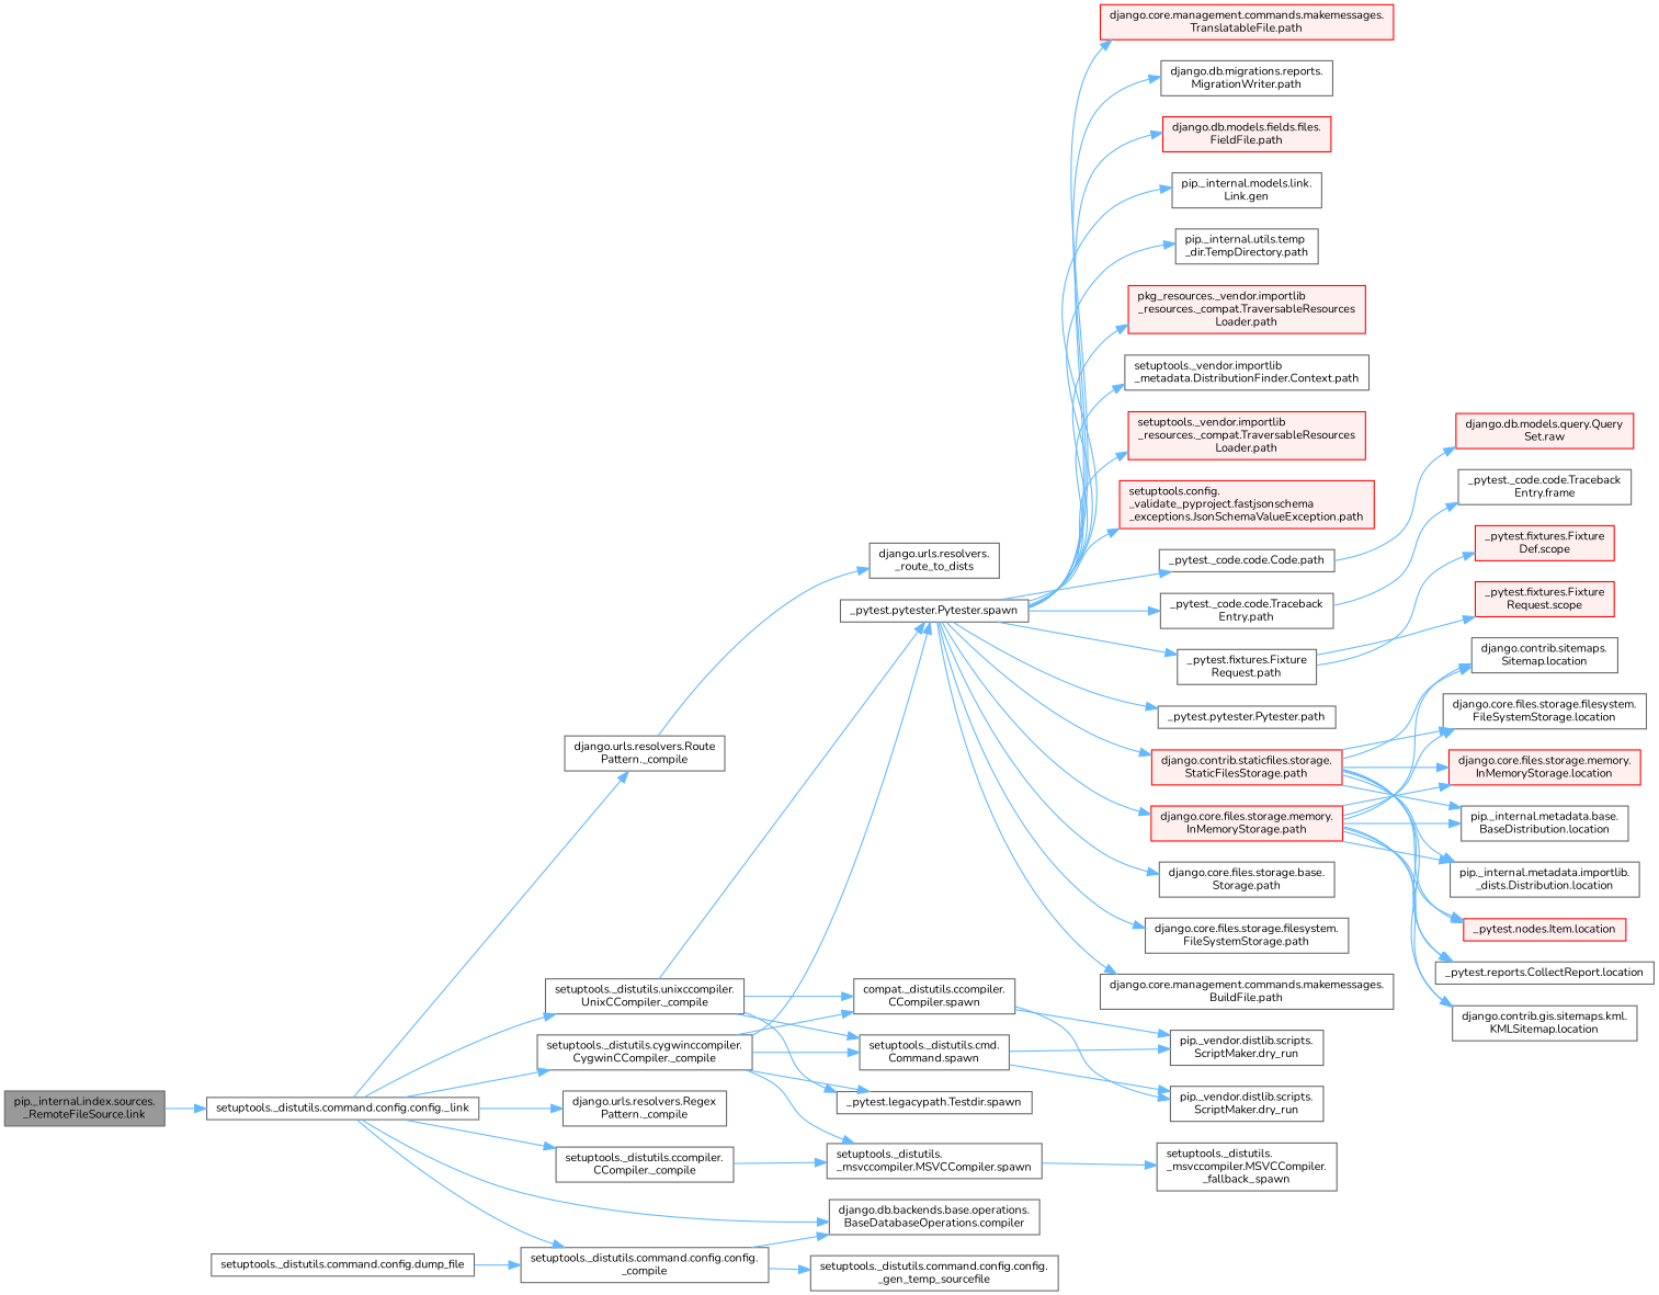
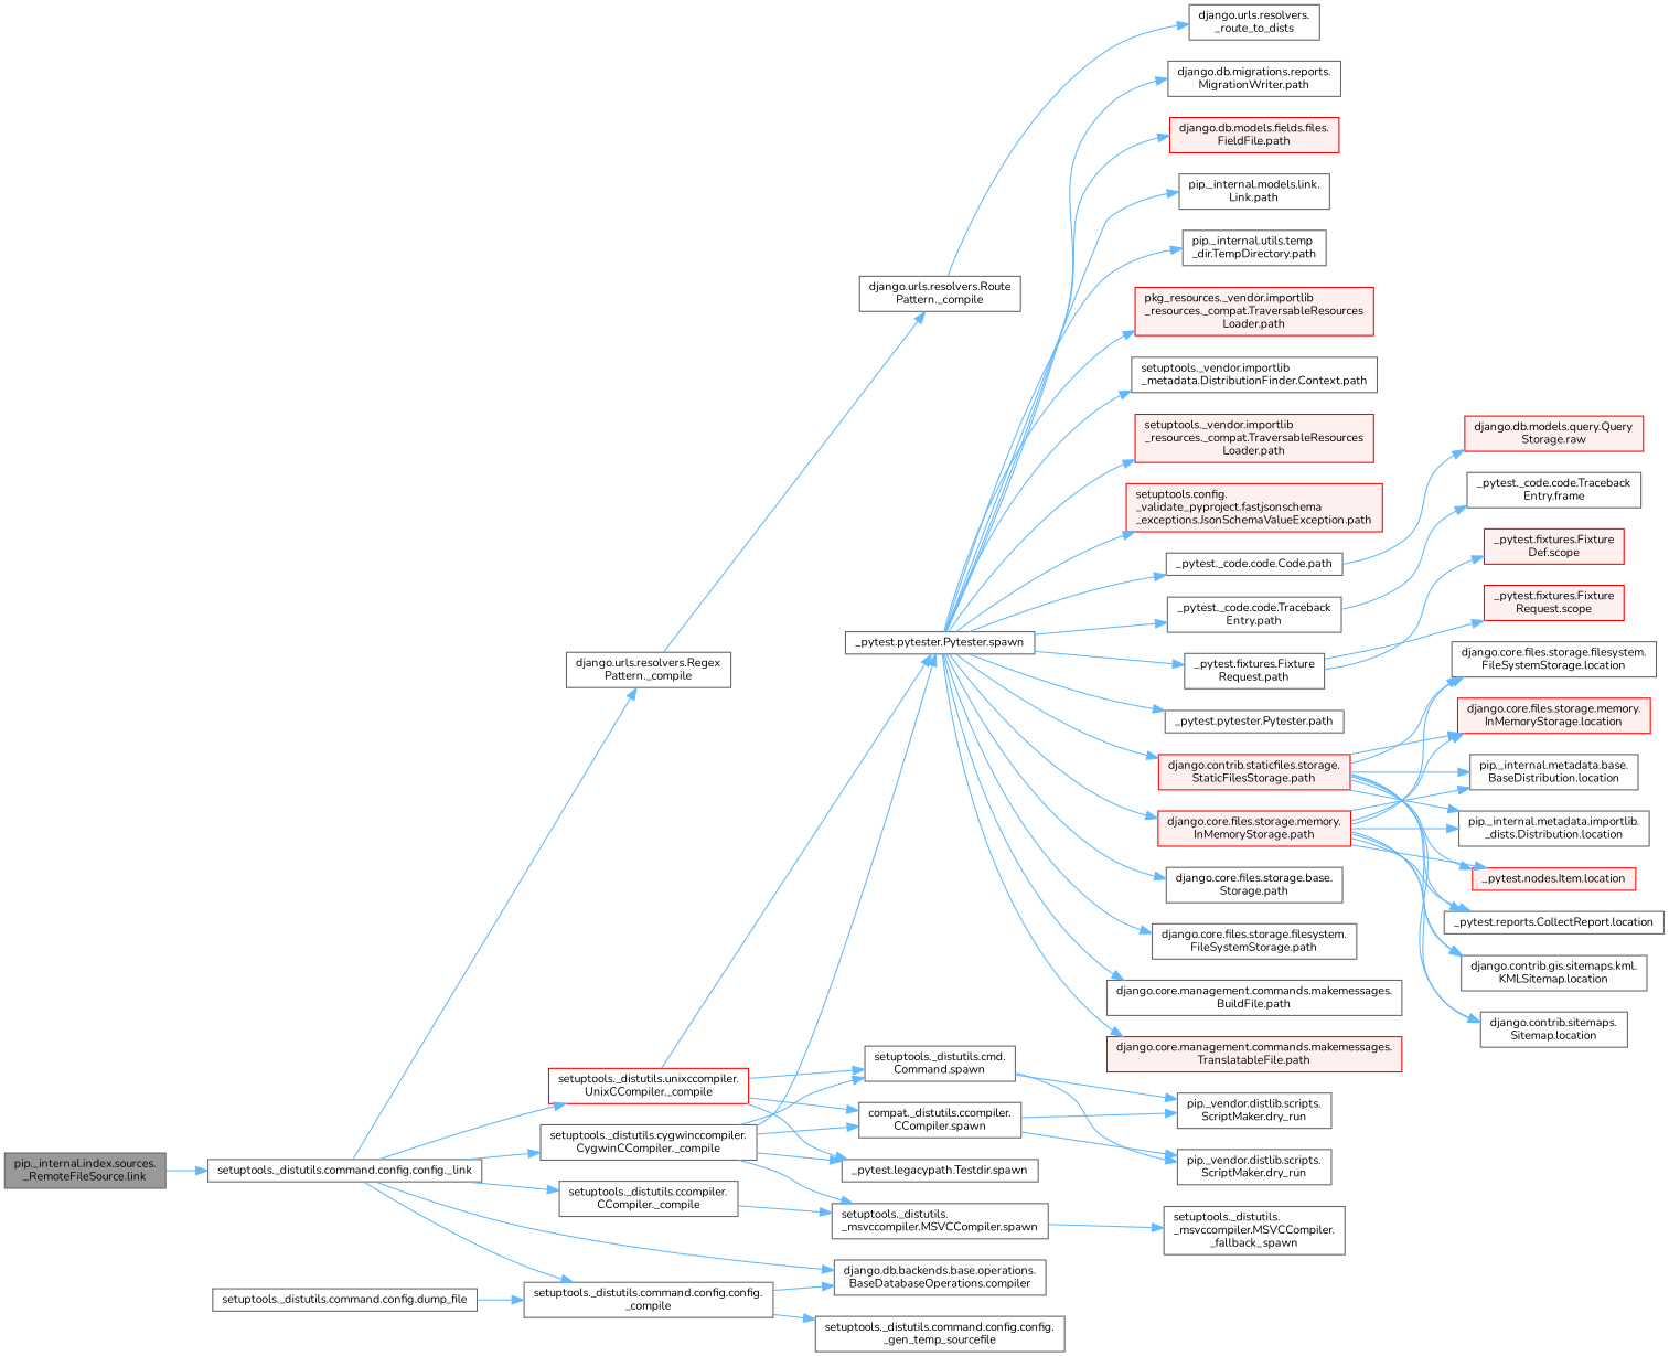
  digraph {
    fontname=Nunito
    rankdir=LR
    node [color=grey40 fillcolor=white fontname=Nunito fontsize=10 shape=box style=filled]
    edge [color=steelblue1 fontname=Nunito fontsize=10 labelfontname=Helvetica labelfontsize=10 style=solid]
    n1 [color=gray40 fillcolor=grey60 fontcolor=black height=0.2 label="pip._internal.index.sources.\l_RemoteFileSource.link" width=0.4]
    n2 [height=0.2 label="setuptools._distutils.command.config.config._link" width=0.4]
    n3 [height=0.2 label="django.urls.resolvers.Regex\lPattern._compile" width=0.4]
    n4 [height=0.2 label="django.urls.resolvers.Route\lPattern._compile" width=0.4]
    n5 [height=0.2 label="setuptools._distutils.ccompiler.\lCCompiler._compile" width=0.4]
    n6 [height=0.2 label="setuptools._distutils.command.config.config.\l_compile" width=0.4]
    n7 [height=0.2 label="django.db.backends.base.operations.\lBaseDatabaseOperations.compiler" width=0.4]
    n8 [height=0.2 label="setuptools._distutils.cygwinccompiler.\lCygwinCCompiler._compile" width=0.4]
-   n9 [height=0.2 label="setuptools._distutils.unixccompiler.\lUnixCCompiler._compile" width=0.4]
+   n9 [color=red height=0.2 label="setuptools._distutils.unixccompiler.\lUnixCCompiler._compile" width=0.4]
    n10 [height=0.2 label="django.urls.resolvers.\l_route_to_dists" width=0.4]
    n11 [height=0.2 label="setuptools._distutils.\l_msvccompiler.MSVCCompiler.spawn" width=0.4]
    n12 [height=0.2 label="setuptools._distutils.command.config.config.\l_gen_temp_sourcefile" width=0.4]
    n13 [height=0.2 label="_pytest.legacypath.Testdir.spawn" width=0.4]
    n14 [height=0.2 label="_pytest.pytester.Pytester.spawn" width=0.4]
    n15 [height=0.2 label="compat._distutils.ccompiler.\lCCompiler.spawn" width=0.4]
    n16 [height=0.2 label="setuptools._distutils.cmd.\lCommand.spawn" width=0.4]
    n17 [height=0.2 label="setuptools._distutils.command.config.dump_file" width=0.4]
    n18 [height=0.2 label="_pytest._code.code.Code.path" width=0.4]
    n19 [height=0.2 label="_pytest._code.code.Traceback\lEntry.path" width=0.4]
    n20 [height=0.2 label="_pytest.fixtures.Fixture\lRequest.path" width=0.4]
    n21 [height=0.2 label="_pytest.pytester.Pytester.path" width=0.4]
    n22 [color=red fillcolor="#FFF0F0" height=0.2 label="django.contrib.staticfiles.storage.\lStaticFilesStorage.path" width=0.4]
    n23 [height=0.2 label="django.core.files.storage.base.\lStorage.path" width=0.4]
    n24 [height=0.2 label="django.core.files.storage.filesystem.\lFileSystemStorage.path" width=0.4]
    n25 [color=red fillcolor="#FFF0F0" height=0.2 label="django.core.files.storage.memory.\lInMemoryStorage.path" width=0.4]
    n26 [height=0.2 label="django.core.management.commands.makemessages.\lBuildFile.path" width=0.4]
    n27 [color=red fillcolor="#FFF0F0" height=0.2 label="django.core.management.commands.makemessages.\lTranslatableFile.path" width=0.4]
    n28 [height=0.2 label="django.db.migrations.reports.\lMigrationWriter.path" width=0.4]
    n29 [color=red fillcolor="#FFF0F0" height=0.2 label="django.db.models.fields.files.\lFieldFile.path" width=0.4]
-   n30 [height=0.2 label="pip._internal.models.link.\lLink.gen" width=0.4]
+   n30 [height=0.2 label="pip._internal.models.link.\lLink.path" width=0.4]
    n31 [height=0.2 label="pip._internal.utils.temp\l_dir.TempDirectory.path" width=0.4]
    n32 [color=red fillcolor="#FFF0F0" height=0.2 label="pkg_resources._vendor.importlib\l_resources._compat.TraversableResources\lLoader.path" width=0.4]
    n33 [height=0.2 label="setuptools._vendor.importlib\l_metadata.DistributionFinder.Context.path" width=0.4]
    n34 [color=red fillcolor="#FFF0F0" height=0.2 label="setuptools._vendor.importlib\l_resources._compat.TraversableResources\lLoader.path" width=0.4]
    n35 [color=red fillcolor="#FFF0F0" height=0.2 label="setuptools.config.\l_validate_pyproject.fastjsonschema\l_exceptions.JsonSchemaValueException.path" width=0.4]
    n36 [height=0.2 label="setuptools._distutils.\l_msvccompiler.MSVCCompiler.\l_fallback_spawn" width=0.4]
    n37 [height=0.2 label="pip._vendor.distlib.scripts.\lScriptMaker.dry_run" width=0.4]
    n38 [height=0.2 label="pip._vendor.distlib.scripts.\lScriptMaker.dry_run" width=0.4]
-   n39 [color=red fillcolor="#FFF0F0" height=0.2 label="django.db.models.query.Query\lSet.raw" width=0.4]
+   n39 [color=red fillcolor="#FFF0F0" height=0.2 label="django.db.models.query.Query\lStorage.raw" width=0.4]
    n40 [height=0.2 label="_pytest._code.code.Traceback\lEntry.frame" width=0.4]
    n41 [color=red fillcolor="#FFF0F0" height=0.2 label="_pytest.fixtures.Fixture\lDef.scope" width=0.4]
    n42 [color=red fillcolor="#FFF0F0" height=0.2 label="_pytest.fixtures.Fixture\lRequest.scope" width=0.4]
    n43 [color=red fillcolor="#FFF0F0" height=0.2 label="_pytest.nodes.Item.location" width=0.4]
    n44 [height=0.2 label="_pytest.reports.CollectReport.location" width=0.4]
    n45 [height=0.2 label="django.contrib.gis.sitemaps.kml.\lKMLSitemap.location" width=0.4]
    n46 [height=0.2 label="django.contrib.sitemaps.\lSitemap.location" width=0.4]
    n47 [height=0.2 label="django.core.files.storage.filesystem.\lFileSystemStorage.location" width=0.4]
    n48 [color=red fillcolor="#FFF0F0" height=0.2 label="django.core.files.storage.memory.\lInMemoryStorage.location" width=0.4]
    n49 [height=0.2 label="pip._internal.metadata.base.\lBaseDistribution.location" width=0.4]
    n50 [height=0.2 label="pip._internal.metadata.importlib.\l_dists.Distribution.location" width=0.4]
    n1 -> n2
    n2 -> n3
-   n2 -> n4
+   n3 -> n4
    n2 -> n5
    n2 -> n6
    n2 -> n7
    n2 -> n8
    n2 -> n9
    n4 -> n10
    n5 -> n11
    n6 -> n7
    n6 -> n12
    n8 -> n11
    n8 -> n13
    n8 -> n14
    n8 -> n15
    n8 -> n16
    n9 -> n13
    n9 -> n14
    n9 -> n15
    n9 -> n16
    n11 -> n36
    n14 -> n18
    n14 -> n19
    n14 -> n20
    n14 -> n21
    n14 -> n22
    n14 -> n23
    n14 -> n24
    n14 -> n25
    n14 -> n26
    n14 -> n27
    n14 -> n28
    n14 -> n29
    n14 -> n30
    n14 -> n31
    n14 -> n32
    n14 -> n33
    n14 -> n34
    n14 -> n35
    n15 -> n37
    n15 -> n38
    n16 -> n37
    n16 -> n38
    n17 -> n6
    n18 -> n39
    n19 -> n40
    n20 -> n41
    n20 -> n42
    n22 -> n43
    n22 -> n44
    n22 -> n45
    n22 -> n46
    n22 -> n47
    n22 -> n48
    n22 -> n49
    n22 -> n50
    n25 -> n43
    n25 -> n44
    n25 -> n45
    n25 -> n46
    n25 -> n47
    n25 -> n48
    n25 -> n49
    n25 -> n50
  }
